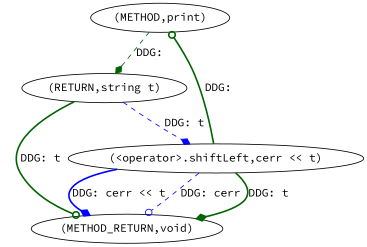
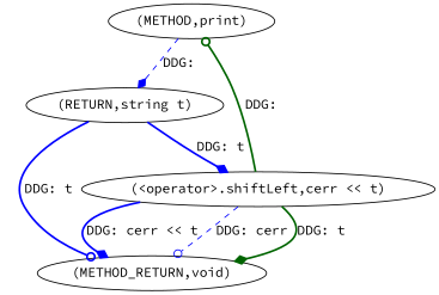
  digraph {
    fontname="Source Code Pro"
    node [fontname="Source Code Pro"]
    edge [arrowhead=diamond color=blue fontname="Source Code Pro" style=bold]
    n1 [label="(METHOD,print)"]
    n2 [label="(RETURN,string t)"]
    n3 [label="(<operator>.shiftLeft,cerr << t)"]
    n4 [label="(METHOD_RETURN,void)"]
-   n1 -> n2 [color=darkgreen label="DDG: " style=dashed]
-   n2 -> n3 [label="DDG: t" style=dashed]
-   n2 -> n4 [arrowhead=odot color=darkgreen label="DDG: t"]
+   n1 -> n2 [label="DDG: " style=dashed]
+   n2 -> n3 [label="DDG: t"]
+   n2 -> n4 [arrowhead=odot label="DDG: t"]
    n3 -> n1 [arrowhead=odot color=darkgreen label="DDG: "]
    n3 -> n4 [color=darkgreen label="DDG: t"]
    n3 -> n4 [label="DDG: cerr << t"]
    n3 -> n4 [arrowhead=odot label="DDG: cerr" style=dashed]
  }
